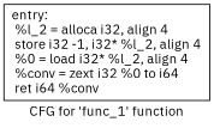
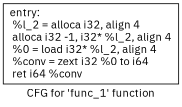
  digraph {
    label="CFG for 'func_1' function"
    fontname="IBM Plex Sans"
-   n1 [label="{entry:\l  %l_2 = alloca i32, align 4\l  store i32 -1, i32* %l_2, align 4\l  %0 = load i32* %l_2, align 4\l  %conv = zext i32 %0 to i64\l  ret i64 %conv\l}" shape=record fontname="IBM Plex Sans"]
+   n1 [label="{entry:\l  %l_2 = alloca i32, align 4\l  alloca i32 -1, i32* %l_2, align 4\l  %0 = load i32* %l_2, align 4\l  %conv = zext i32 %0 to i64\l  ret i64 %conv\l}" shape=record fontname="IBM Plex Sans"]
  }
